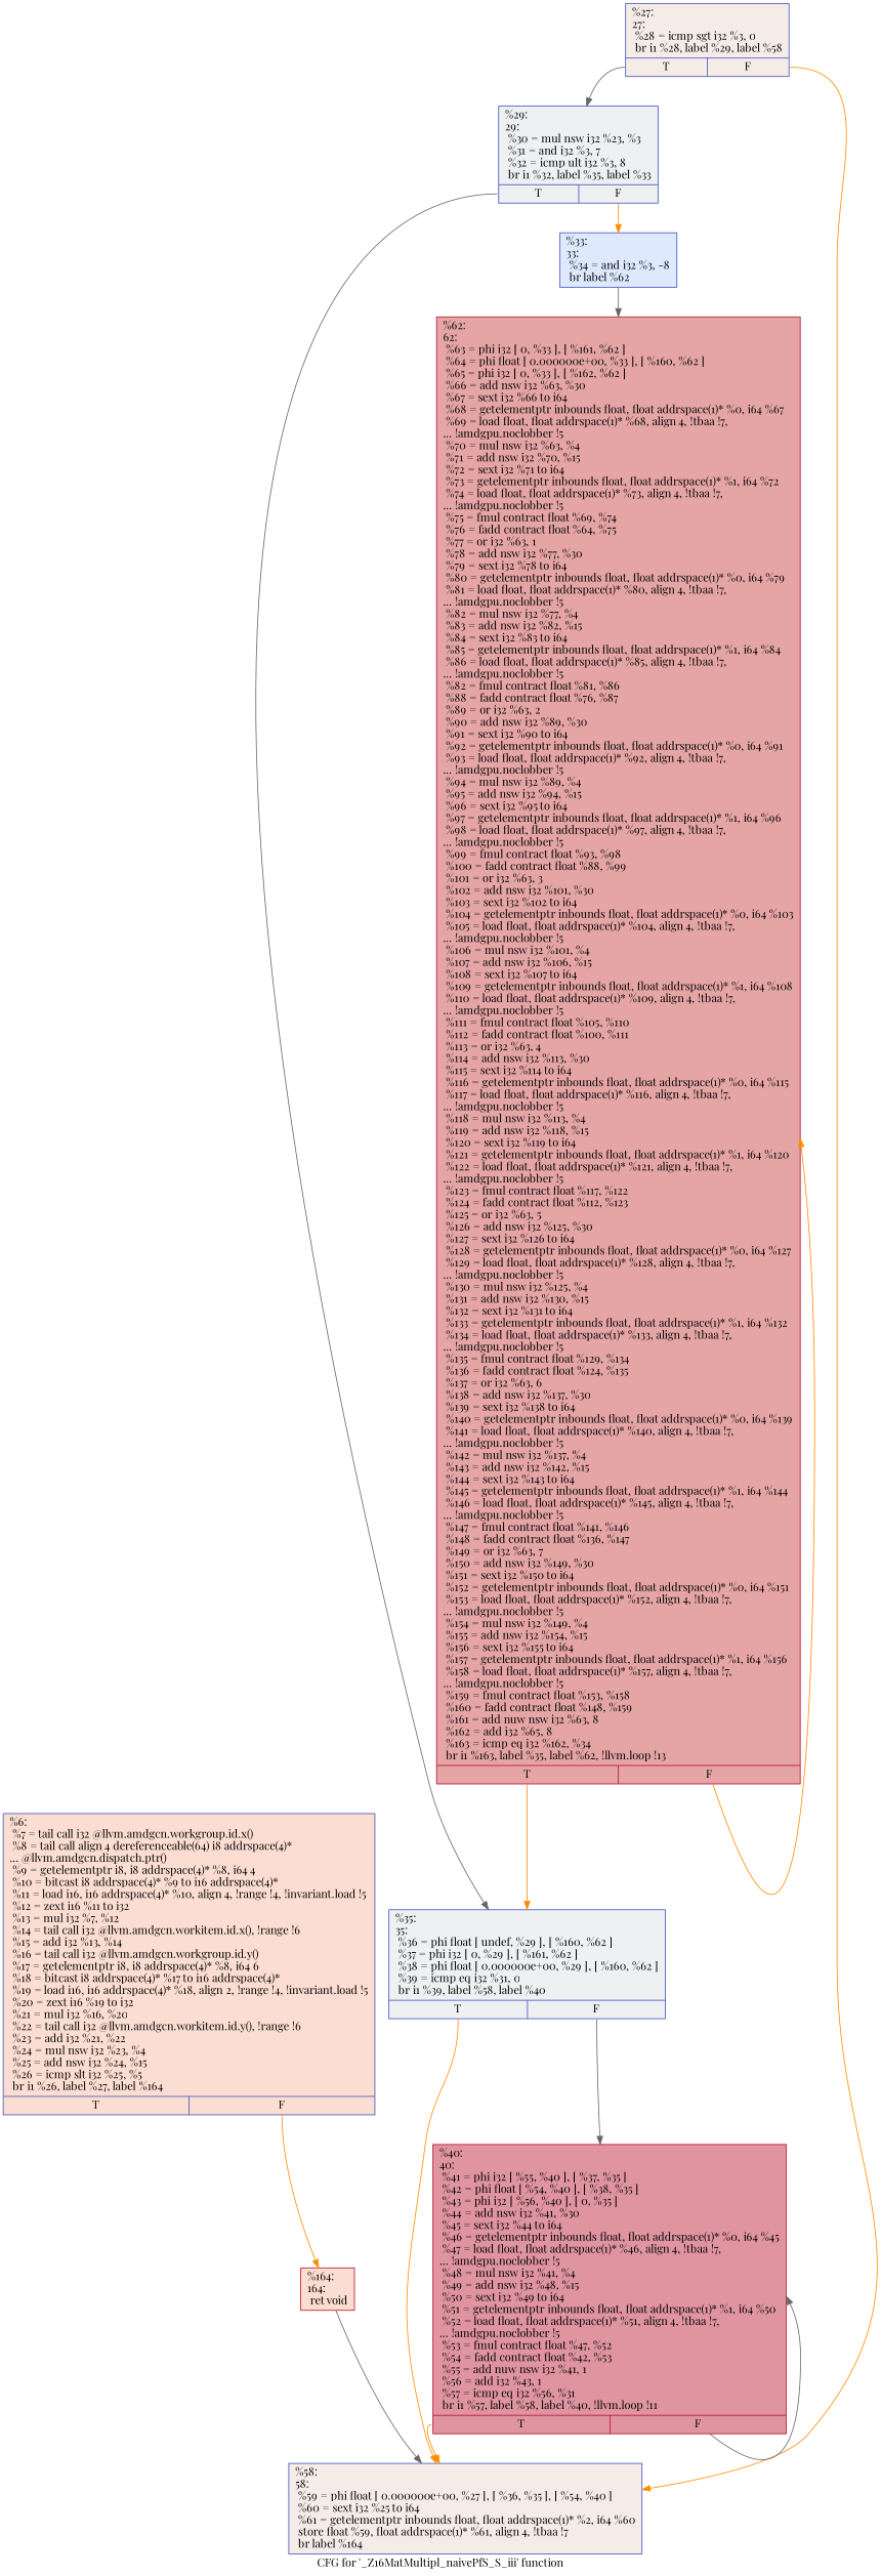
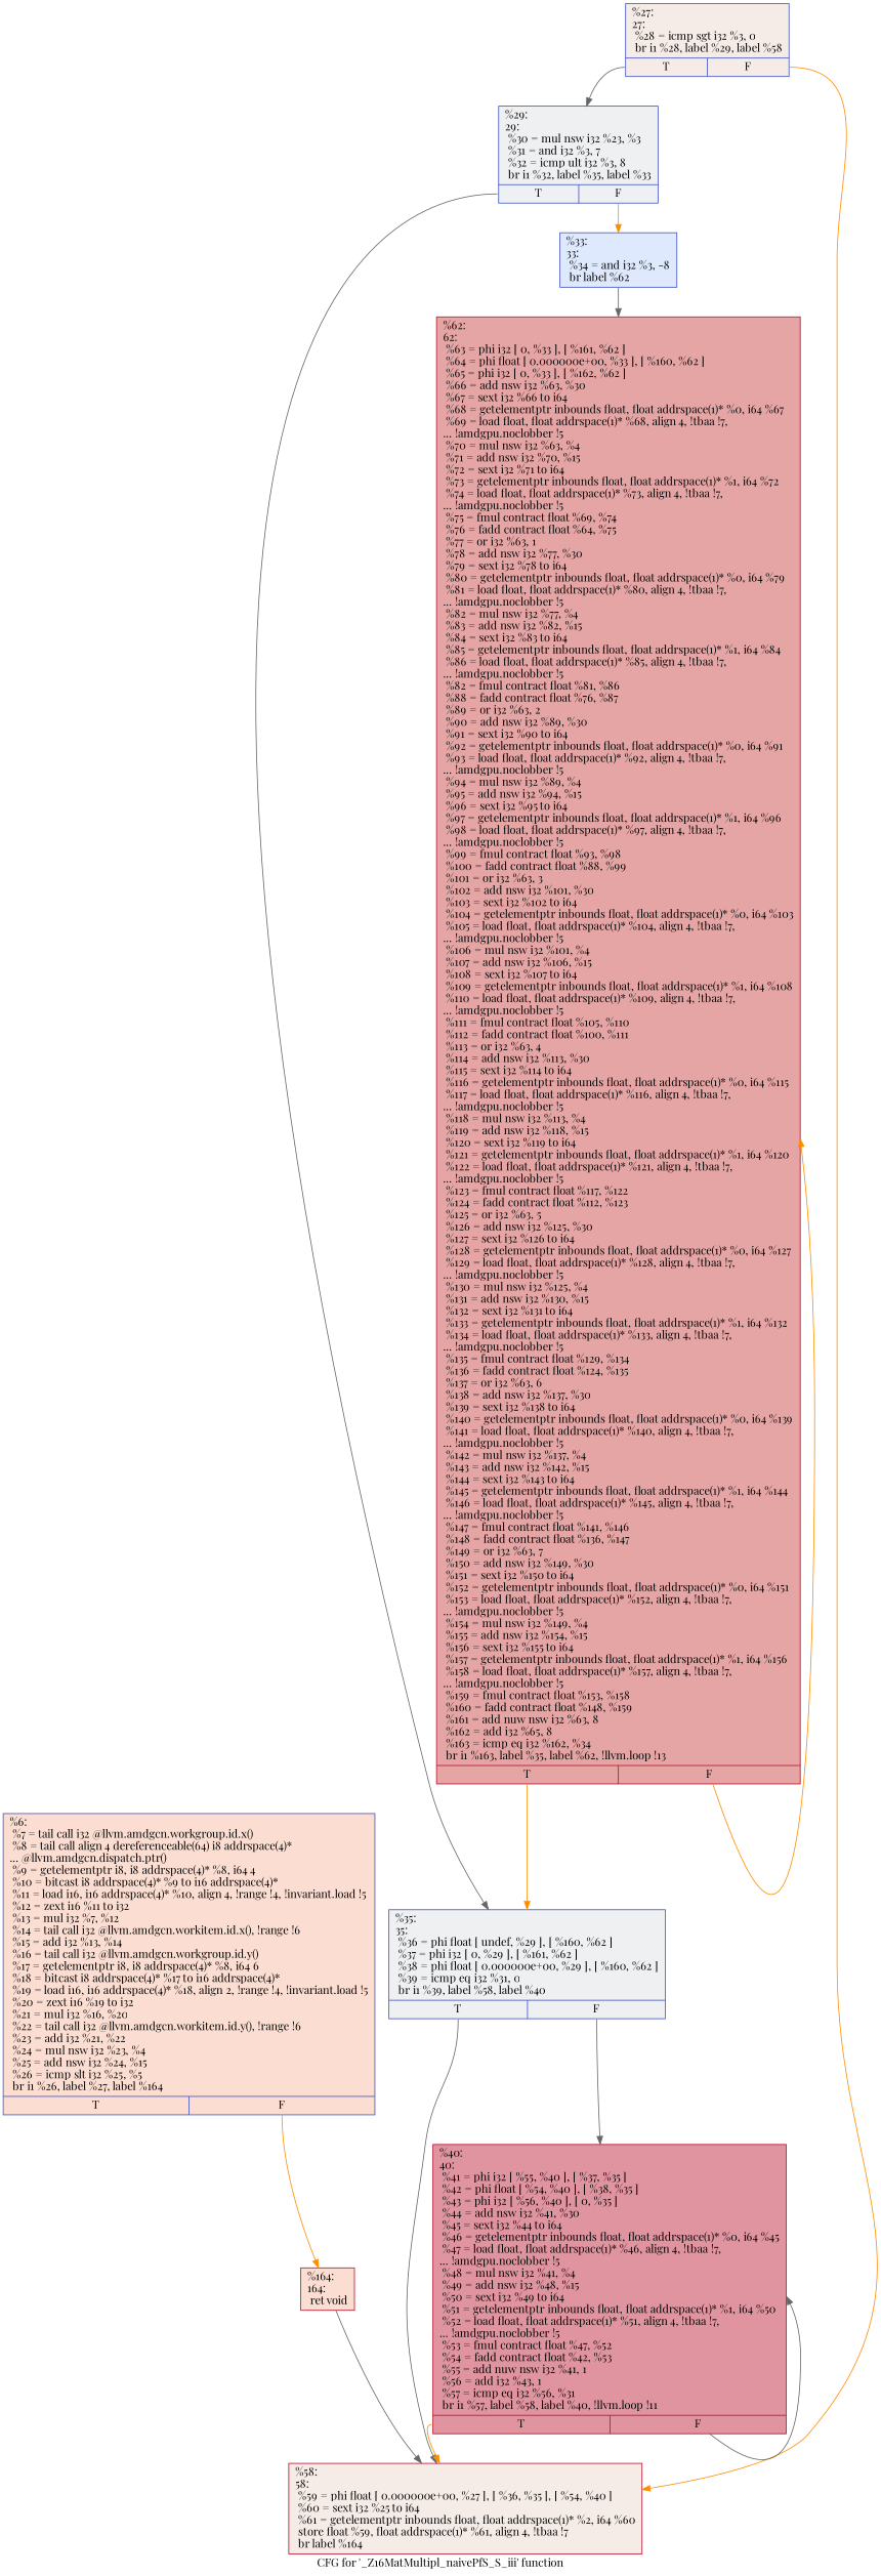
  digraph {
    fontname="Playfair Display"
    label="CFG for '_Z16MatMultipl_naivePfS_S_iii' function"
    node [color="#3d50c3ff" fillcolor="#f7b39670" fontname="Playfair Display" shape=record style=filled]
    edge [color=darkorange fontname="Playfair Display" tailport=s0]
    n1 [label="{%6:\l  %7 = tail call i32 @llvm.amdgcn.workgroup.id.x()\l  %8 = tail call align 4 dereferenceable(64) i8 addrspace(4)*\l... @llvm.amdgcn.dispatch.ptr()\l  %9 = getelementptr i8, i8 addrspace(4)* %8, i64 4\l  %10 = bitcast i8 addrspace(4)* %9 to i16 addrspace(4)*\l  %11 = load i16, i16 addrspace(4)* %10, align 4, !range !4, !invariant.load !5\l  %12 = zext i16 %11 to i32\l  %13 = mul i32 %7, %12\l  %14 = tail call i32 @llvm.amdgcn.workitem.id.x(), !range !6\l  %15 = add i32 %13, %14\l  %16 = tail call i32 @llvm.amdgcn.workgroup.id.y()\l  %17 = getelementptr i8, i8 addrspace(4)* %8, i64 6\l  %18 = bitcast i8 addrspace(4)* %17 to i16 addrspace(4)*\l  %19 = load i16, i16 addrspace(4)* %18, align 2, !range !4, !invariant.load !5\l  %20 = zext i16 %19 to i32\l  %21 = mul i32 %16, %20\l  %22 = tail call i32 @llvm.amdgcn.workitem.id.y(), !range !6\l  %23 = add i32 %21, %22\l  %24 = mul nsw i32 %23, %4\l  %25 = add nsw i32 %24, %15\l  %26 = icmp slt i32 %25, %5\l  br i1 %26, label %27, label %164\l|{<s0>T|<s1>F}}"]
    n2 [color="#b70d28ff" label="{%164:\l164:                                              \l  ret void\l}"]
    n3 [fillcolor="#ead5c970" label="{%27:\l27:                                               \l  %28 = icmp sgt i32 %3, 0\l  br i1 %28, label %29, label %58\l|{<s0>T|<s1>F}}"]
    n4 [fillcolor="#d9dce170" label="{%29:\l29:                                               \l  %30 = mul nsw i32 %23, %3\l  %31 = and i32 %3, 7\l  %32 = icmp ult i32 %3, 8\l  br i1 %32, label %35, label %33\l|{<s0>T|<s1>F}}"]
-   n5 [fillcolor="#ead5c970" label="{%58:\l58:                                               \l  %59 = phi float [ 0.000000e+00, %27 ], [ %36, %35 ], [ %54, %40 ]\l  %60 = sext i32 %25 to i64\l  %61 = getelementptr inbounds float, float addrspace(1)* %2, i64 %60\l  store float %59, float addrspace(1)* %61, align 4, !tbaa !7\l  br label %164\l}"]
+   n5 [color="#b70d28ff" fillcolor="#ead5c970" label="{%58:\l58:                                               \l  %59 = phi float [ 0.000000e+00, %27 ], [ %36, %35 ], [ %54, %40 ]\l  %60 = sext i32 %25 to i64\l  %61 = getelementptr inbounds float, float addrspace(1)* %2, i64 %60\l  store float %59, float addrspace(1)* %61, align 4, !tbaa !7\l  br label %164\l}"]
    n6 [fillcolor="#d9dce170" label="{%35:\l35:                                               \l  %36 = phi float [ undef, %29 ], [ %160, %62 ]\l  %37 = phi i32 [ 0, %29 ], [ %161, %62 ]\l  %38 = phi float [ 0.000000e+00, %29 ], [ %160, %62 ]\l  %39 = icmp eq i32 %31, 0\l  br i1 %39, label %58, label %40\l|{<s0>T|<s1>F}}"]
    n7 [fillcolor="#b5cdfa70" label="{%33:\l33:                                               \l  %34 = and i32 %3, -8\l  br label %62\l}"]
    n8 [color="#b70d28ff" fillcolor="#b70d2870" label="{%40:\l40:                                               \l  %41 = phi i32 [ %55, %40 ], [ %37, %35 ]\l  %42 = phi float [ %54, %40 ], [ %38, %35 ]\l  %43 = phi i32 [ %56, %40 ], [ 0, %35 ]\l  %44 = add nsw i32 %41, %30\l  %45 = sext i32 %44 to i64\l  %46 = getelementptr inbounds float, float addrspace(1)* %0, i64 %45\l  %47 = load float, float addrspace(1)* %46, align 4, !tbaa !7,\l... !amdgpu.noclobber !5\l  %48 = mul nsw i32 %41, %4\l  %49 = add nsw i32 %48, %15\l  %50 = sext i32 %49 to i64\l  %51 = getelementptr inbounds float, float addrspace(1)* %1, i64 %50\l  %52 = load float, float addrspace(1)* %51, align 4, !tbaa !7,\l... !amdgpu.noclobber !5\l  %53 = fmul contract float %47, %52\l  %54 = fadd contract float %42, %53\l  %55 = add nuw nsw i32 %41, 1\l  %56 = add i32 %43, 1\l  %57 = icmp eq i32 %56, %31\l  br i1 %57, label %58, label %40, !llvm.loop !11\l|{<s0>T|<s1>F}}"]
    n9 [color="#b70d28ff" fillcolor="#c5333470" label="{%62:\l62:                                               \l  %63 = phi i32 [ 0, %33 ], [ %161, %62 ]\l  %64 = phi float [ 0.000000e+00, %33 ], [ %160, %62 ]\l  %65 = phi i32 [ 0, %33 ], [ %162, %62 ]\l  %66 = add nsw i32 %63, %30\l  %67 = sext i32 %66 to i64\l  %68 = getelementptr inbounds float, float addrspace(1)* %0, i64 %67\l  %69 = load float, float addrspace(1)* %68, align 4, !tbaa !7,\l... !amdgpu.noclobber !5\l  %70 = mul nsw i32 %63, %4\l  %71 = add nsw i32 %70, %15\l  %72 = sext i32 %71 to i64\l  %73 = getelementptr inbounds float, float addrspace(1)* %1, i64 %72\l  %74 = load float, float addrspace(1)* %73, align 4, !tbaa !7,\l... !amdgpu.noclobber !5\l  %75 = fmul contract float %69, %74\l  %76 = fadd contract float %64, %75\l  %77 = or i32 %63, 1\l  %78 = add nsw i32 %77, %30\l  %79 = sext i32 %78 to i64\l  %80 = getelementptr inbounds float, float addrspace(1)* %0, i64 %79\l  %81 = load float, float addrspace(1)* %80, align 4, !tbaa !7,\l... !amdgpu.noclobber !5\l  %82 = mul nsw i32 %77, %4\l  %83 = add nsw i32 %82, %15\l  %84 = sext i32 %83 to i64\l  %85 = getelementptr inbounds float, float addrspace(1)* %1, i64 %84\l  %86 = load float, float addrspace(1)* %85, align 4, !tbaa !7,\l... !amdgpu.noclobber !5\l  %82 = fmul contract float %81, %86\l  %88 = fadd contract float %76, %87\l  %89 = or i32 %63, 2\l  %90 = add nsw i32 %89, %30\l  %91 = sext i32 %90 to i64\l  %92 = getelementptr inbounds float, float addrspace(1)* %0, i64 %91\l  %93 = load float, float addrspace(1)* %92, align 4, !tbaa !7,\l... !amdgpu.noclobber !5\l  %94 = mul nsw i32 %89, %4\l  %95 = add nsw i32 %94, %15\l  %96 = sext i32 %95 to i64\l  %97 = getelementptr inbounds float, float addrspace(1)* %1, i64 %96\l  %98 = load float, float addrspace(1)* %97, align 4, !tbaa !7,\l... !amdgpu.noclobber !5\l  %99 = fmul contract float %93, %98\l  %100 = fadd contract float %88, %99\l  %101 = or i32 %63, 3\l  %102 = add nsw i32 %101, %30\l  %103 = sext i32 %102 to i64\l  %104 = getelementptr inbounds float, float addrspace(1)* %0, i64 %103\l  %105 = load float, float addrspace(1)* %104, align 4, !tbaa !7,\l... !amdgpu.noclobber !5\l  %106 = mul nsw i32 %101, %4\l  %107 = add nsw i32 %106, %15\l  %108 = sext i32 %107 to i64\l  %109 = getelementptr inbounds float, float addrspace(1)* %1, i64 %108\l  %110 = load float, float addrspace(1)* %109, align 4, !tbaa !7,\l... !amdgpu.noclobber !5\l  %111 = fmul contract float %105, %110\l  %112 = fadd contract float %100, %111\l  %113 = or i32 %63, 4\l  %114 = add nsw i32 %113, %30\l  %115 = sext i32 %114 to i64\l  %116 = getelementptr inbounds float, float addrspace(1)* %0, i64 %115\l  %117 = load float, float addrspace(1)* %116, align 4, !tbaa !7,\l... !amdgpu.noclobber !5\l  %118 = mul nsw i32 %113, %4\l  %119 = add nsw i32 %118, %15\l  %120 = sext i32 %119 to i64\l  %121 = getelementptr inbounds float, float addrspace(1)* %1, i64 %120\l  %122 = load float, float addrspace(1)* %121, align 4, !tbaa !7,\l... !amdgpu.noclobber !5\l  %123 = fmul contract float %117, %122\l  %124 = fadd contract float %112, %123\l  %125 = or i32 %63, 5\l  %126 = add nsw i32 %125, %30\l  %127 = sext i32 %126 to i64\l  %128 = getelementptr inbounds float, float addrspace(1)* %0, i64 %127\l  %129 = load float, float addrspace(1)* %128, align 4, !tbaa !7,\l... !amdgpu.noclobber !5\l  %130 = mul nsw i32 %125, %4\l  %131 = add nsw i32 %130, %15\l  %132 = sext i32 %131 to i64\l  %133 = getelementptr inbounds float, float addrspace(1)* %1, i64 %132\l  %134 = load float, float addrspace(1)* %133, align 4, !tbaa !7,\l... !amdgpu.noclobber !5\l  %135 = fmul contract float %129, %134\l  %136 = fadd contract float %124, %135\l  %137 = or i32 %63, 6\l  %138 = add nsw i32 %137, %30\l  %139 = sext i32 %138 to i64\l  %140 = getelementptr inbounds float, float addrspace(1)* %0, i64 %139\l  %141 = load float, float addrspace(1)* %140, align 4, !tbaa !7,\l... !amdgpu.noclobber !5\l  %142 = mul nsw i32 %137, %4\l  %143 = add nsw i32 %142, %15\l  %144 = sext i32 %143 to i64\l  %145 = getelementptr inbounds float, float addrspace(1)* %1, i64 %144\l  %146 = load float, float addrspace(1)* %145, align 4, !tbaa !7,\l... !amdgpu.noclobber !5\l  %147 = fmul contract float %141, %146\l  %148 = fadd contract float %136, %147\l  %149 = or i32 %63, 7\l  %150 = add nsw i32 %149, %30\l  %151 = sext i32 %150 to i64\l  %152 = getelementptr inbounds float, float addrspace(1)* %0, i64 %151\l  %153 = load float, float addrspace(1)* %152, align 4, !tbaa !7,\l... !amdgpu.noclobber !5\l  %154 = mul nsw i32 %149, %4\l  %155 = add nsw i32 %154, %15\l  %156 = sext i32 %155 to i64\l  %157 = getelementptr inbounds float, float addrspace(1)* %1, i64 %156\l  %158 = load float, float addrspace(1)* %157, align 4, !tbaa !7,\l... !amdgpu.noclobber !5\l  %159 = fmul contract float %153, %158\l  %160 = fadd contract float %148, %159\l  %161 = add nuw nsw i32 %63, 8\l  %162 = add i32 %65, 8\l  %163 = icmp eq i32 %162, %34\l  br i1 %163, label %35, label %62, !llvm.loop !13\l|{<s0>T|<s1>F}}"]
    n1 -> n2 [tailport=s1]
    n2 -> n5 [color=gray40]
    n3 -> n4 [color=gray40]
    n3 -> n5 [tailport=s1]
    n4 -> n6 [color=gray40]
    n4 -> n7 [tailport=s1]
-   n6 -> n5
+   n6 -> n5 [color=gray40]
    n6 -> n8 [color=gray40 tailport=s1]
    n7 -> n9 [color=gray40]
    n8 -> n5
    n8 -> n8 [color=gray40 tailport=s1]
    n9 -> n6
    n9 -> n9 [tailport=s1]
  }
